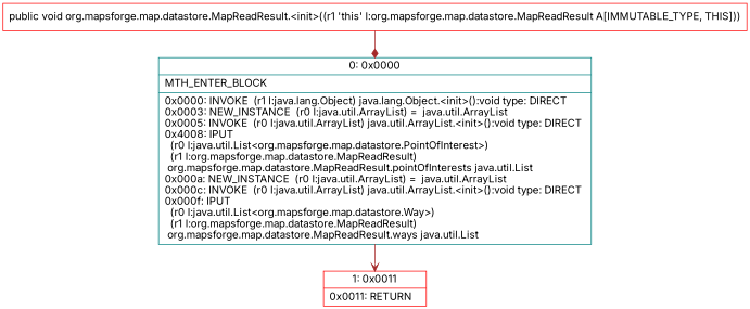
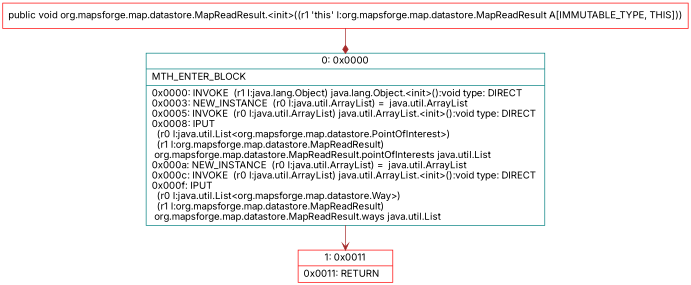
  digraph {
    fontname=Inter
    node [shape=record color=red fontname=Inter]
    edge [color=brown fontname=Inter]
-   n1 [label="{0\:\ 0x0000|MTH_ENTER_BLOCK\l|0x0000: INVOKE  (r1 I:java.lang.Object) java.lang.Object.\<init\>():void type: DIRECT \l0x0003: NEW_INSTANCE  (r0 I:java.util.ArrayList) =  java.util.ArrayList \l0x0005: INVOKE  (r0 I:java.util.ArrayList) java.util.ArrayList.\<init\>():void type: DIRECT \l0x4008: IPUT  \l  (r0 I:java.util.List\<org.mapsforge.map.datastore.PointOfInterest\>)\l  (r1 I:org.mapsforge.map.datastore.MapReadResult)\l org.mapsforge.map.datastore.MapReadResult.pointOfInterests java.util.List \l0x000a: NEW_INSTANCE  (r0 I:java.util.ArrayList) =  java.util.ArrayList \l0x000c: INVOKE  (r0 I:java.util.ArrayList) java.util.ArrayList.\<init\>():void type: DIRECT \l0x000f: IPUT  \l  (r0 I:java.util.List\<org.mapsforge.map.datastore.Way\>)\l  (r1 I:org.mapsforge.map.datastore.MapReadResult)\l org.mapsforge.map.datastore.MapReadResult.ways java.util.List \l}" color=teal]
+   n1 [label="{0\:\ 0x0000|MTH_ENTER_BLOCK\l|0x0000: INVOKE  (r1 I:java.lang.Object) java.lang.Object.\<init\>():void type: DIRECT \l0x0003: NEW_INSTANCE  (r0 I:java.util.ArrayList) =  java.util.ArrayList \l0x0005: INVOKE  (r0 I:java.util.ArrayList) java.util.ArrayList.\<init\>():void type: DIRECT \l0x0008: IPUT  \l  (r0 I:java.util.List\<org.mapsforge.map.datastore.PointOfInterest\>)\l  (r1 I:org.mapsforge.map.datastore.MapReadResult)\l org.mapsforge.map.datastore.MapReadResult.pointOfInterests java.util.List \l0x000a: NEW_INSTANCE  (r0 I:java.util.ArrayList) =  java.util.ArrayList \l0x000c: INVOKE  (r0 I:java.util.ArrayList) java.util.ArrayList.\<init\>():void type: DIRECT \l0x000f: IPUT  \l  (r0 I:java.util.List\<org.mapsforge.map.datastore.Way\>)\l  (r1 I:org.mapsforge.map.datastore.MapReadResult)\l org.mapsforge.map.datastore.MapReadResult.ways java.util.List \l}" color=teal]
    n2 [label="{1\:\ 0x0011|0x0011: RETURN   \l}"]
    n3 [label="{public void org.mapsforge.map.datastore.MapReadResult.\<init\>((r1 'this' I:org.mapsforge.map.datastore.MapReadResult A[IMMUTABLE_TYPE, THIS])) }"]
    n1 -> n2 [arrowhead=vee]
    n3 -> n1 [arrowhead=diamond]
  }
